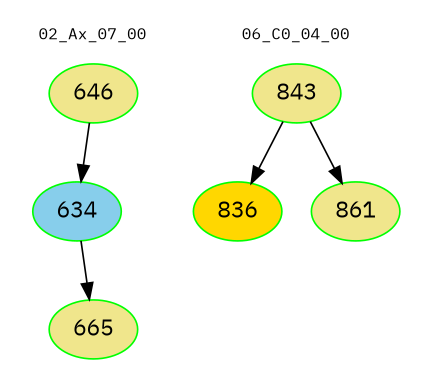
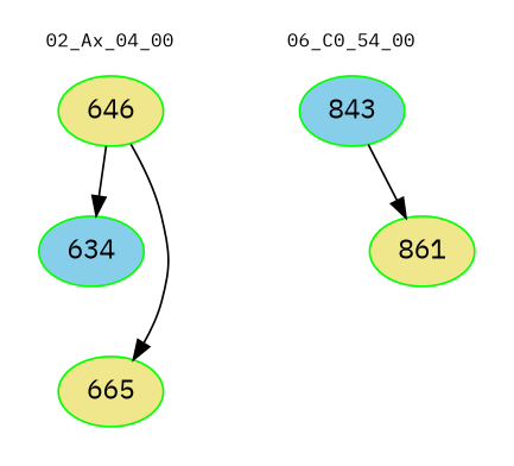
  digraph {
    fontname="IBM Plex Mono"
    node [color=green fillcolor=khaki fontname="IBM Plex Mono" style=filled]
    edge [color=black fontname="IBM Plex Mono"]
    n1 [label=646]
    n2 [fillcolor=skyblue label=634]
    n3 [label=665]
-   n4 [label=843]
-   n5 [fillcolor=gold label=836]
+   n4 [fillcolor=skyblue label=843]
    n6 [label=861]
    subgraph cluster_1 {
      color=white
      fontsize=10
-     label="02_Ax_07_00"
+     label="02_Ax_04_00"
      n1
      n2
      n3
    }
    subgraph cluster_2 {
      color=white
      fontsize=10
-     label="06_C0_04_00"
+     label="06_C0_54_00"
      n4
-     n5
      n6
    }
    n1 -> n2
-   n2 -> n3
-   n4 -> n5
+   n1 -> n3
    n4 -> n6
  }
